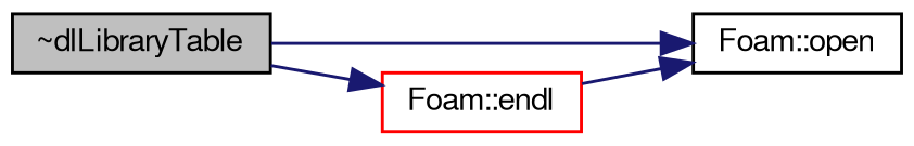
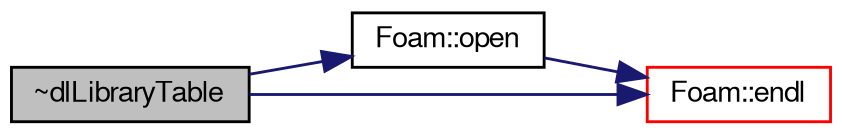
  digraph {
    rankdir=LR
    node [color=black fontname=FreeSans fontsize=10 shape=record]
    edge [color=midnightblue fontname=FreeSans fontsize=10 labelfontname=FreeSans labelfontsize=10 style=solid]
    n1 [fillcolor=grey75 fontcolor=black height=0.2 label="~dlLibraryTable" style=filled width=0.4]
    n2 [height=0.2 label="Foam::open" width=0.4]
    n3 [color=red height=0.2 label="Foam::endl" width=0.4]
    n1 -> n2
    n1 -> n3
-   n3 -> n2
+   n2 -> n3
  }
